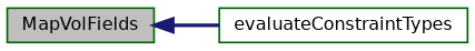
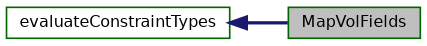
  digraph {
    rankdir=LR
    node [color=darkgreen fontname=Helvetica fontsize=10 shape=record]
    n1 [fillcolor=grey75 fontcolor=black height=0.2 label=MapVolFields style=filled width=0.4]
    n2 [height=0.2 label=evaluateConstraintTypes width=0.4]
-   n1 -> n2 [color=midnightblue dir=back fontname=Helvetica fontsize=10 labelfontname=Helvetica labelfontsize=10 style=bold]
+   n2 -> n1 [color=midnightblue dir=back fontname=Helvetica fontsize=10 labelfontname=Helvetica labelfontsize=10 style=bold]
  }
